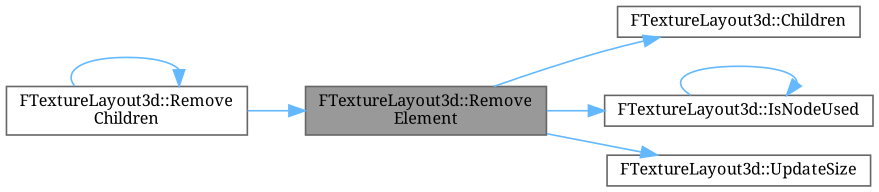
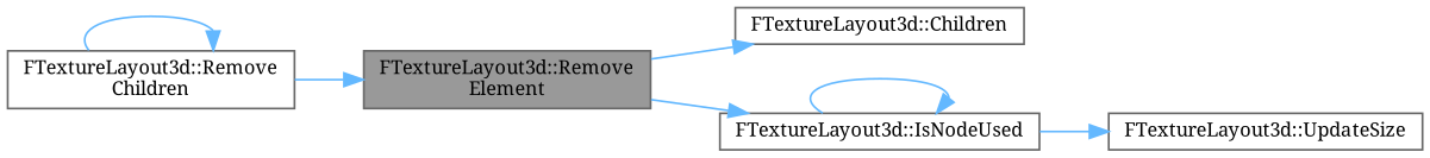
  digraph {
    fontname="Noto Serif"
    rankdir=LR
    node [color=grey40 fillcolor=white fontname="Noto Serif" fontsize=10 shape=box style=filled]
    edge [color=steelblue1 fontname="Noto Serif" fontsize=10 labelfontname=Helvetica labelfontsize=10 style=solid]
    n1 [color=gray40 fillcolor=grey60 fontcolor=black height=0.2 label="FTextureLayout3d::Remove\lElement" width=0.4]
    n2 [height=0.2 label="FTextureLayout3d::Children" width=0.4]
    n3 [height=0.2 label="FTextureLayout3d::IsNodeUsed" width=0.4]
    n4 [height=0.2 label="FTextureLayout3d::UpdateSize" width=0.4]
    n5 [height=0.2 label="FTextureLayout3d::Remove\lChildren" width=0.4]
    n1 -> n2
    n1 -> n3
-   n1 -> n4
+   n3 -> n4
    n3 -> n3
    n5 -> n1
    n5 -> n5
  }
